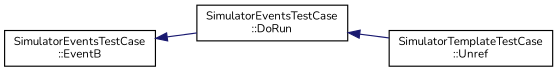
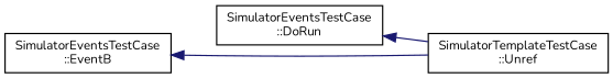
  digraph {
    fontname=Nunito
    rankdir=LR
    node [color=black fillcolor=white fontname=Nunito fontsize=10 shape=record style=filled]
    edge [color=midnightblue dir=back fontname=Nunito fontsize=10 labelfontname=Helvetica labelfontsize=10 style=solid]
    n1 [height=0.2 label="SimulatorEventsTestCase\l::EventB" width=0.4]
    n2 [height=0.2 label="SimulatorEventsTestCase\l::DoRun" width=0.4]
    n3 [height=0.2 label="SimulatorTemplateTestCase\l::Unref" width=0.4]
-   n1 -> n2
+   n1 -> n3
    n2 -> n3
  }
